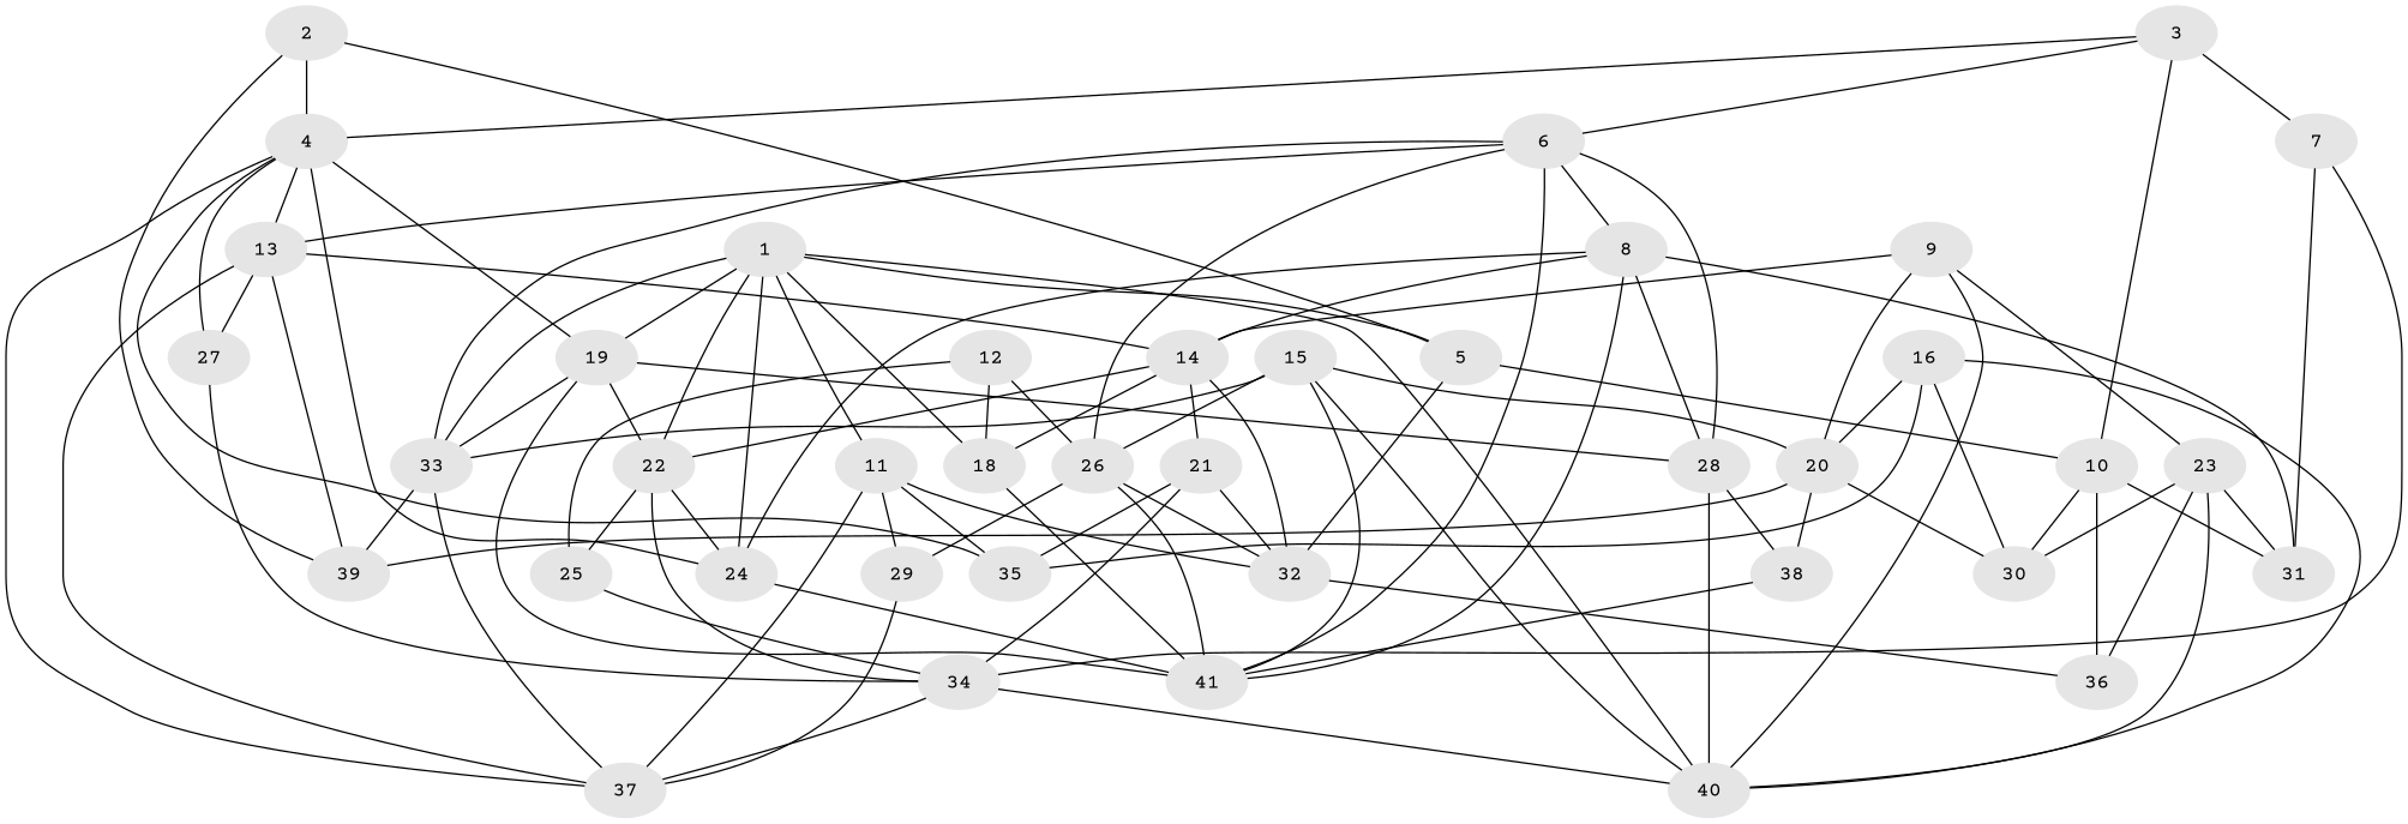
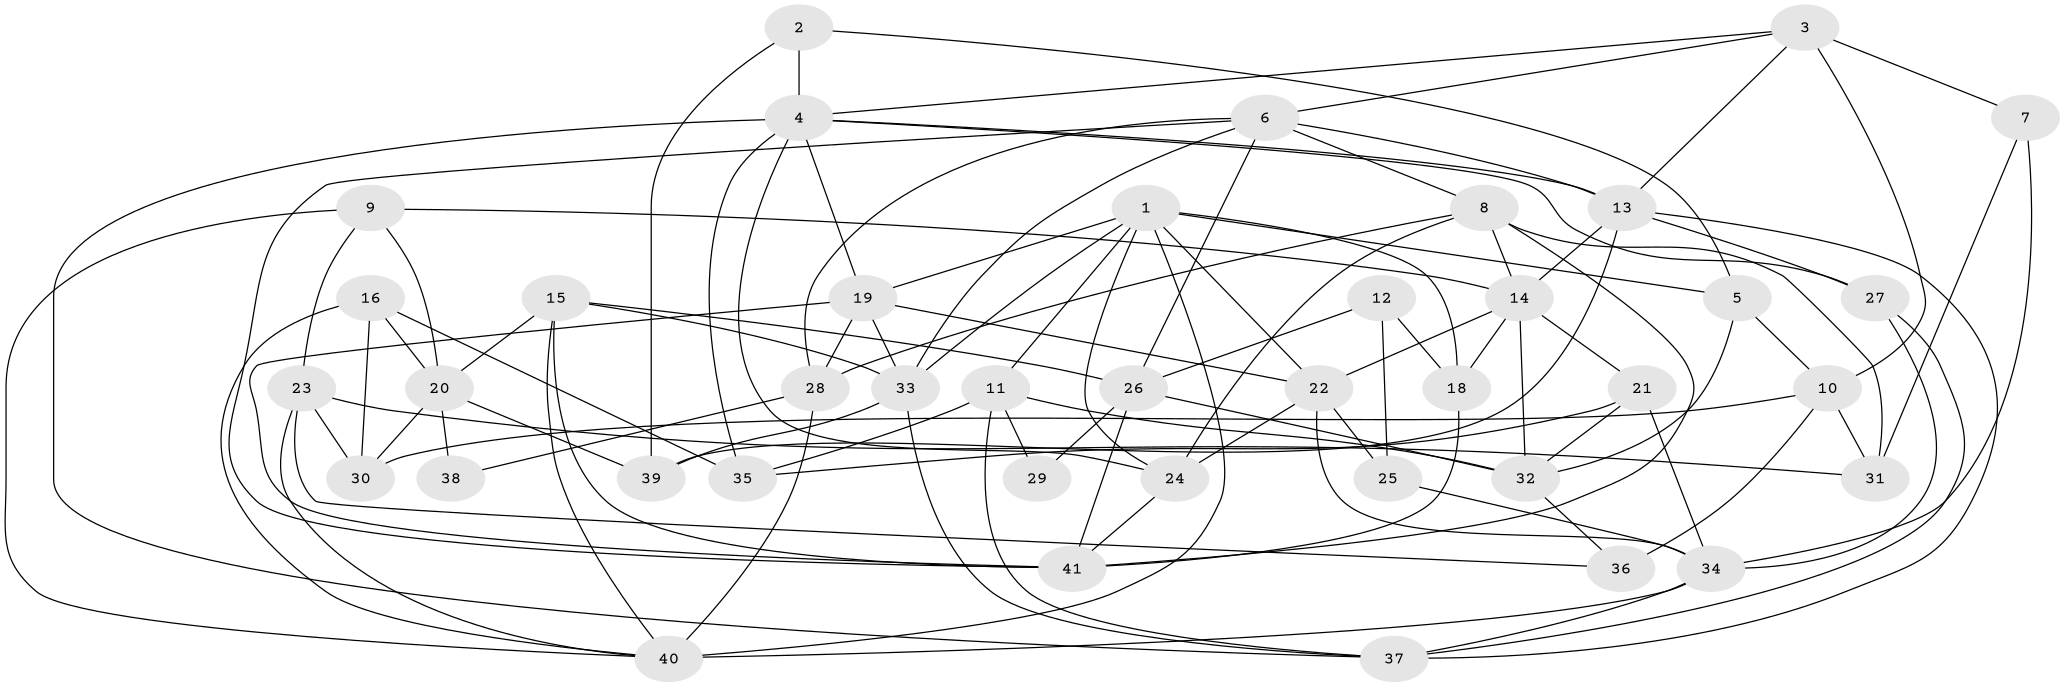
  graph {
    fontname="Courier Prime"
    node [color=gray90 fontname="Courier Prime" style=filled]
    edge [fontname="Courier Prime" weight=1.0]
    1
    5
    11
    18
    19
    22
    24
    33
    40
    10
    32
    35
    37
    29
    41
    28
    34
    25
    39
    2
    4
    13
    27
    3
    6
    7
    8
    26
    31
    30
    36
    14
    38
    21
    9
    20
    23
    12
    15
    16
    1 -- 5
    1 -- 11
    1 -- 18
    1 -- 19
    1 -- 22
    1 -- 24
    1 -- 33
    1 -- 40
    5 -- 10 [weight=2.0]
    5 -- 32
    11 -- 32
    11 -- 35
    11 -- 37
    11 -- 29
    18 -- 41
    19 -- 22
    19 -- 33
    19 -- 41 [weight=2.0]
    19 -- 28
    22 -- 24
    22 -- 34
    22 -- 25
    24 -- 41
    33 -- 37
    33 -- 39
    10 -- 31
    10 -- 30
    10 -- 36 [weight=3.0]
    32 -- 36
-   29 -- 37
+   27 -- 37
    28 -- 40 [weight=2.0]
    28 -- 38
    34 -- 40
    34 -- 37
    25 -- 34
    2 -- 5
    2 -- 39
    2 -- 4
    4 -- 19
    4 -- 24 [weight=2.0]
    4 -- 35
    4 -- 37
    4 -- 13
    4 -- 27
    13 -- 37
    13 -- 39
    13 -- 27
    13 -- 14
    27 -- 34
    3 -- 10
    3 -- 4
+   3 -- 13
    3 -- 6
    3 -- 7 [weight=2.0]
    6 -- 33
    6 -- 41
    6 -- 28
    6 -- 13
    6 -- 8
    6 -- 26
    7 -- 34
    7 -- 31
    8 -- 24
    8 -- 41
    8 -- 28
    8 -- 31
    8 -- 14 [weight=2.0]
    26 -- 32
    26 -- 29
    26 -- 41
    14 -- 18
    14 -- 22
    14 -- 32 [weight=2.0]
    14 -- 21
-   38 -- 41
    21 -- 32
    21 -- 35
    21 -- 34
    9 -- 40
    9 -- 14
    9 -- 20
    9 -- 23
    20 -- 39 [weight=2.0]
    20 -- 30
    20 -- 38
    23 -- 40
    23 -- 31
    23 -- 30
    23 -- 36
    12 -- 18 [weight=2.0]
    12 -- 25
    12 -- 26
    15 -- 33
    15 -- 40
    15 -- 41
    15 -- 26
    15 -- 20
    16 -- 40
    16 -- 35
    16 -- 30
    16 -- 20
  }
